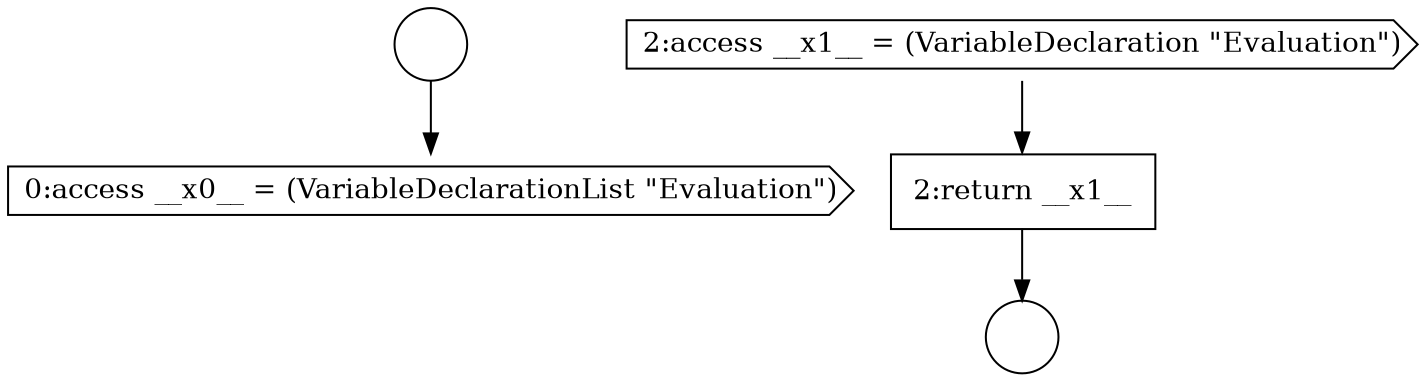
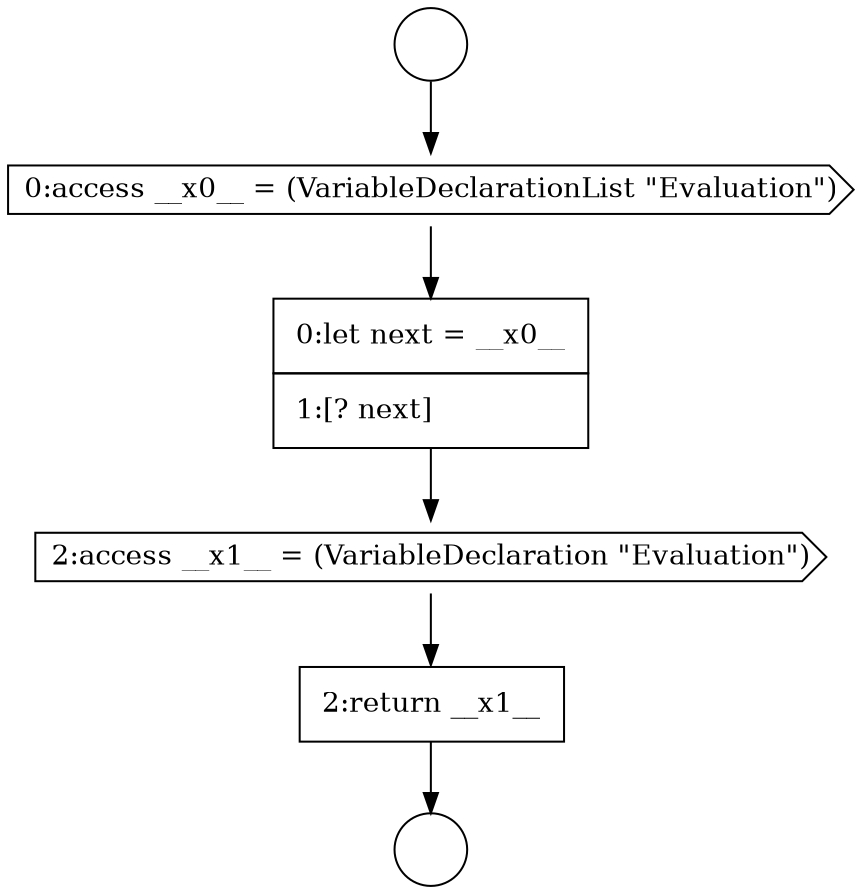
  digraph {
    node [color=black fillcolor=white shape=circle style=filled]
    edge [color=black]
    n1 [label=" "]
    n2 [label=<<font color="black">0:access __x0__ = (VariableDeclarationList &quot;Evaluation&quot;)</font>> shape=cds]
    n3 [label=<<font color="black">2:access __x1__ = (VariableDeclaration &quot;Evaluation&quot;)</font>> shape=cds]
    n4 [label=<<font color="black">     <table border="0" cellborder="1" cellspacing="0" cellpadding="10">       <tr><td align="left">2:return __x1__</td></tr>     </table>   </font>> margin=0 shape=none]
+   n5 [label=<<font color="black">     <table border="0" cellborder="1" cellspacing="0" cellpadding="10">       <tr><td align="left">0:let next = __x0__</td></tr>       <tr><td align="left">1:[? next]</td></tr>     </table>   </font>> margin=0 shape=none]
    n6 [label=" "]
    n1 -> n2
+   n2 -> n5
    n3 -> n4
    n4 -> n6
+   n5 -> n3
  }
